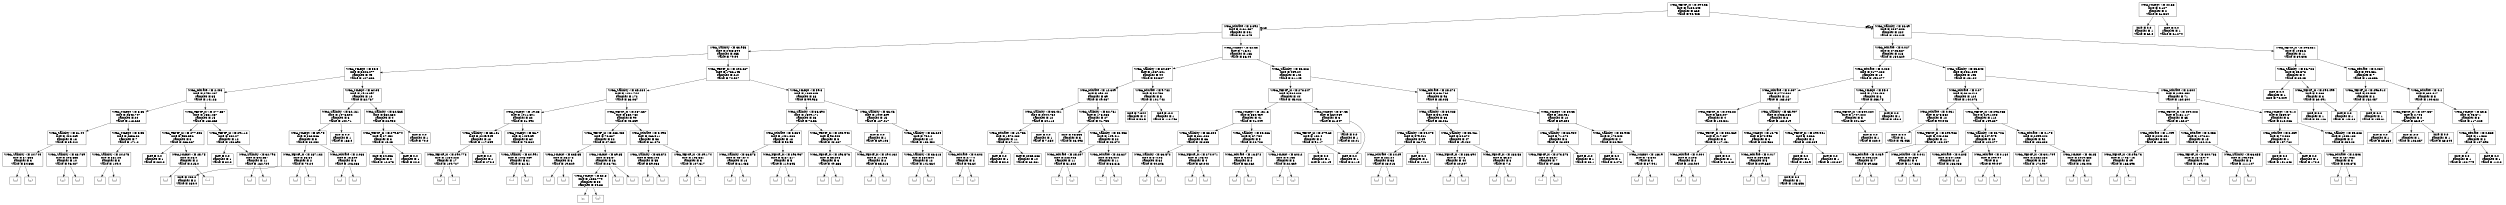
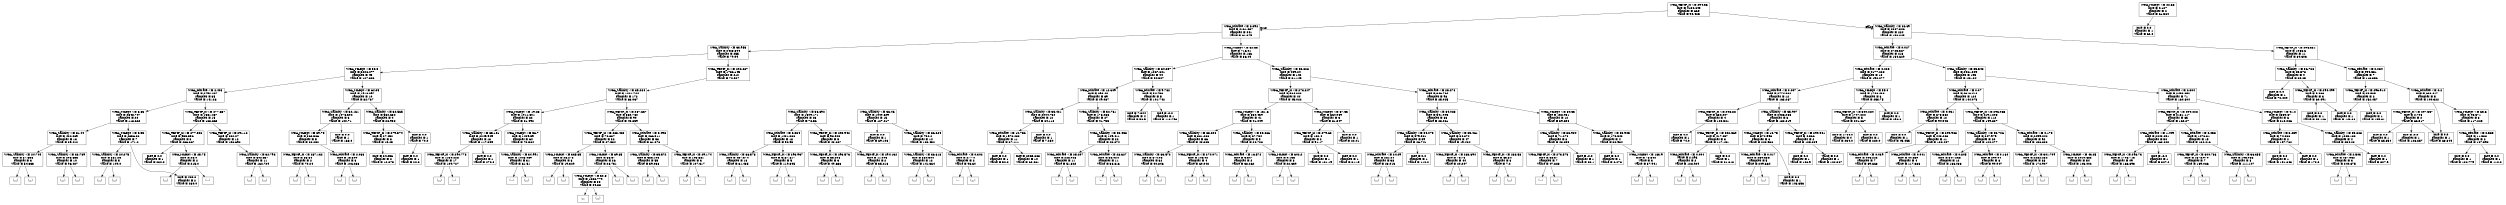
  digraph {
    node [shape=box]
    n1 [label="WOA_TEMP_K <= 294.36\nmse = 4130.643\nsamples = 665\nvalue = 90.425"]
    n2 [label="WOA_Nitrate <= 8.392\nmse = 2161.037\nsamples = 441\nvalue = 61.379"]
    n3 [label="WOA_Salinity <= 36.69\nmse = 2887.306\nsamples = 224\nvalue = 150.045"]
    n4 [label="WOA_Salinity <= 33.953\nmse = 2428.894\nsamples = 255\nvalue = 79.99"]
    n5 [label="WOA_MLDpt <= 32.65\nmse = 716.01\nsamples = 186\nvalue = 36.44"]
    n6 [label="WOA_Nitrate <= 0.027\nmse = 2723.587\nsamples = 213\nvalue = 154.629"]
    n7 [label="WOA_TEMP_K <= 296.531\nmse = 1088.6\nsamples = 11\nvalue = 89.303"]
    n8 [label="WOA_MLDpt <= 33.5\nmse = 3206.077\nsamples = 45\nvalue = 127.306"]
    n9 [label="WOA_TEMP_K <= 292.667\nmse = 1736.145\nsamples = 210\nvalue = 70.527"]
    n10 [label="WOA_Salinity <= 34.657\nmse = 1067.601\nsamples = 44\nvalue = 54.507"]
    n11 [label="WOA_Salinity <= 33.828\nmse = 489.24\nsamples = 142\nvalue = 31.145"]
    n12 [label="WOA_Nitrate <= 2.408\nmse = 2792.287\nsamples = 35\nvalue = 141.28"]
    n13 [label="WOA_MLDpt <= 64.05\nmse = 1918.897\nsamples = 10\nvalue = 82.767"]
    n14 [label="WOA_Salinity <= 35.234\nmse = 1421.744\nsamples = 172\nvalue = 63.037"]
-   n15 [label="WOA_MLDpt <= 59.3\nmse = 1885.343\nsamples = 38\nvalue = 99.938"]
    n16 [label="WOA_MLDpt <= 5.85\nmse = 2648.707\nsamples = 20\nvalue = 118.622"]
    n17 [label="WOA_TEMP_K <= 277.637\nmse = 1581.257\nsamples = 15\nvalue = 168.863"]
    n18 [label="WOA_Salinity <= 32.161\nmse = 1076.502\nsamples = 6\nvalue = 100.71"]
    n19 [label="WOA_Salinity <= 32.565\nmse = 582.632\nsamples = 4\nvalue = 28.938"]
    n20 [label="WOA_MLDpt <= 5.55\nmse = 2356.36\nsamples = 7\nvalue = 171.2"]
    n21 [label="WOA_Salinity <= 31.44\nmse = 422.069\nsamples = 13\nvalue = 89.412"]
    n22 [label="WOA_TEMP_K <= 277.506\nmse = 955.556\nsamples = 3\nvalue = 236.667"]
    n23 [label="WOA_TEMP_K <= 291.12\nmse = 882.07\nsamples = 12\nvalue = 158.692"]
    n24 [label="WOA_Salinity <= 24.275\nmse = 381.25\nsamples = 5\nvalue = 149.0"]
    n25 [label="mse = 400.0\nsamples = 2\nvalue = 260.0"]
    n26 [label="WOA_Salinity <= 24.744\nmse = 37.556\nsamples = 3\nvalue = 54.333"]
    n27 [label="WOA_Salinity <= 33.739\nmse = 203.656\nsamples = 10\nvalue = 96.427"]
    n28 [label="(...)"]
    n29 [label="(...)"]
    n30 [label="(...)"]
    n31 [label="(...)"]
    n32 [label="(...)"]
    n33 [label="(...)"]
    n34 [label="WOA_MLDpt <= 25.75\nmse = 25.0\nsamples = 2\nvalue = 215.0"]
    n35 [label="mse = 0.0\nsamples = 1\nvalue = 280.0"]
    n36 [label="WOA_Salinity <= 32.793\nmse = 602.637\nsamples = 11\nvalue = 162.729"]
-   n37 [label="mse = 0.0\nsamples = 1\nvalue = 82.0"]
    n38 [label="(...)"]
    n39 [label="(...)"]
    n40 [label="(...)"]
    n41 [label="(...)"]
-   n42 [label="mse = 0.0\nsamples = 1\nvalue = 163.0"]
+   n42 [label="mse = 0.0\nvalue = 1\nvalue = 163.0"]
    n43 [label="WOA_MLDpt <= 39.75\nmse = 360.586\nsamples = 5\nvalue = 88.252"]
    n44 [label="WOA_TEMP_K <= 279.574\nmse = 27.452\nsamples = 3\nvalue = 15.25"]
    n45 [label="mse = 0.0\nsamples = 1\nvalue = 70.0"]
    n46 [label="WOA_TEMP_K <= 287.132\nmse = 56.54\nsamples = 2\nvalue = 70.24"]
    n47 [label="WOA_Nitrate <= 2.063\nmse = 15.809\nsamples = 3\nvalue = 106.263"]
    n48 [label="(...)"]
    n49 [label="(...)"]
    n50 [label="(...)"]
    n51 [label="(...)"]
    n52 [label="mse = 24.256\nsamples = 2\nvalue = 12.875"]
    n53 [label="mse = 0.0\nsamples = 1\nvalue = 20.0"]
    n54 [label="WOA_MLDpt <= 19.85\nmse = 1911.601\nsamples = 82\nvalue = 81.492"]
    n55 [label="WOA_TEMP_K <= 287.657\nmse = 582.762\nsamples = 90\nvalue = 48.859"]
    n56 [label="WOA_Salinity <= 36.692\nmse = 1509.171\nsamples = 23\nvalue = 78.56"]
    n57 [label="WOA_Salinity <= 36.46\nmse = 1049.649\nsamples = 15\nvalue = 127.017"]
    n58 [label="WOA_Salinity <= 35.151\nmse = 2249.949\nsamples = 18\nvalue = 117.359"]
    n59 [label="WOA_MLDpt <= 56.7\nmse = 1489.59\nsamples = 64\nvalue = 73.564"]
    n60 [label="WOA_TEMP_K <= 283.423\nmse = 70.387\nsamples = 32\nvalue = 27.534"]
    n61 [label="WOA_Nitrate <= 3.493\nmse = 466.511\nsamples = 58\nvalue = 61.076"]
    n62 [label="WOA_TEMP_K <= 290.773\nmse = 1139.228\nsamples = 17\nvalue = 109.727"]
    n63 [label="mse = 0.0\nsamples = 1\nvalue = 270.0"]
    n64 [label="WOA_Salinity <= 34.991\nmse = 1048.989\nsamples = 31\nvalue = 61.51"]
    n65 [label="(...)"]
    n66 [label="(...)"]
-   n67 [label="WOA_MLDpt <= 52.8\nmse = 1638.779\nsamples = 33\nsamples = 84.88"]
+   n67 [label="WOA_MLDpt <= 52.8\nmse = 1638.779\nsamples = 33\nvalue = 84.88"]
    n68 [label="(...)"]
    n69 [label="(...)"]
    n70 [label="(...)"]
    n71 [label="(...)"]
    n72 [label="WOA_MLDpt <= 335.35\nmse = 26.273\nsamples = 6\nvalue = 19.329"]
    n73 [label="WOA_MLDpt <= 69.85\nmse = 65.57\nsamples = 26\nvalue = 28.731"]
    n74 [label="WOA_Salinity <= 35.572\nmse = 385.193\nsamples = 55\nvalue = 59.066"]
    n75 [label="WOA_TEMP_K <= 291.74\nmse = 105.681\nsamples = 3\nvalue = 107.317"]
    n76 [label="(...)"]
    n77 [label="(...)"]
    n78 [label="(...)"]
    n79 [label="(...)"]
    n80 [label="(...)"]
    n81 [label="(...)"]
    n82 [label="(...)"]
    n83 [label="(...)"]
    n84 [label="WOA_Nitrate <= 3.334\nmse = 1431.388\nsamples = 18\nvalue = 90.95"]
    n85 [label="WOA_TEMP_K <= 293.942\nmse = 93.543\nsamples = 5\nvalue = 43.867"]
    n86 [label="mse = 0.0\nsamples = 1\nvalue = 69.103"]
    n87 [label="WOA_Salinity <= 36.624\nmse = 752.2\nsamples = 14\nvalue = 133.452"]
    n88 [label="WOA_Salinity <= 36.578\nmse = 487.574\nsamples = 13\nvalue = 81.485"]
    n89 [label="WOA_TEMP_K <= 293.937\nmse = 3187.817\nsamples = 5\nvalue = 119.345"]
    n90 [label="WOA_TEMP_K <= 293.576\nmse = 65.298\nsamples = 3\nvalue = 49.636"]
    n91 [label="WOA_TEMP_K <= 294.132\nmse = 11.096\nsamples = 2\nvalue = 35.213"]
    n92 [label="(...)"]
    n93 [label="(...)"]
    n94 [label="(...)"]
    n95 [label="(...)"]
    n96 [label="(...)"]
    n97 [label="(...)"]
    n98 [label="(...)"]
    n99 [label="(...)"]
    n100 [label="WOA_Salinity <= 36.618\nmse = 584.504\nsamples = 12\nvalue = 141.364"]
    n101 [label="WOA_Nitrate <= 0.302\nmse = 2.774\nsamples = 2\nvalue = 98.64"]
    n102 [label="(...)"]
    n103 [label="(...)"]
    n104 [label="(...)"]
    n105 [label="(...)"]
    n106 [label="WOA_Nitrate <= 12.609\nmse = 898.42\nsamples = 39\nvalue = 49.087"]
    n107 [label="WOA_Nitrate <= 9.782\nmse = 54.753\nsamples = 5\nvalue = 101.742"]
    n108 [label="WOA_TEMP_K <= 278.847\nmse = 534.803\nsamples = 44\nvalue = 45.022"]
    n109 [label="WOA_Nitrate <= 25.276\nmse = 346.762\nsamples = 98\nvalue = 25.025"]
    n110 [label="WOA_Salinity <= 33.421\nmse = 2044.752\nsamples = 12\nvalue = 64.118"]
    n111 [label="WOA_Salinity <= 32.761\nmse = 175.268\nsamples = 27\nvalue = 41.755"]
    n112 [label="mse = 7.344\nsamples = 4\nvalue = 98.9"]
    n113 [label="mse = -0.0\nsamples = 1\nvalue = 118.793"]
    n114 [label="WOA_Nitrate <= 10.756\nmse = 1973.233\nsamples = 11\nvalue = 67.111"]
    n115 [label="mse = 0.0\nsamples = 1\nvalue = 7.254"]
-   n116 [label="mse = 96.333\nsamples = 5\nvalue = 26.498"]
    n117 [label="WOA_Salinity <= 33.458\nmse = 149.411\nsamples = 22\nvalue = 43.874"]
    n118 [label="mse = 0.0\nsamples = 1\nvalue = 50.0"]
    n119 [label="mse = 2065.688\nsamples = 10\nvalue = 68.061"]
    n120 [label="WOA_Nitrate <= 25.207\nmse = 228.928\nsamples = 11\nvalue = 51.822"]
    n121 [label="WOA_Nitrate <= 28.627\nmse = 33.024\nsamples = 11\nvalue = 38.816"]
    n122 [label="(...)"]
    n123 [label="(...)"]
    n124 [label="(...)"]
    n125 [label="(...)"]
    n126 [label="WOA_MLDpt <= 151.6\nmse = 360.459\nsamples = 41\nvalue = 41.049"]
    n127 [label="WOA_MLDpt <= 67.35\nmse = 664.989\nsamples = 3\nvalue = 81.347"]
    n128 [label="WOA_Salinity <= 34.083\nmse = 341.905\nsamples = 86\nvalue = 23.061"]
    n129 [label="WOA_MLDpt <= 84.35\nmse = 138.931\nsamples = 12\nvalue = 39.698"]
    n130 [label="WOA_Salinity <= 33.808\nmse = 381.238\nsamples = 36\nvalue = 43.335"]
    n131 [label="WOA_Salinity <= 33.666\nmse = 67.754\nsamples = 5\nvalue = 28.708"]
-   n132 [label="value = 0.0\nsamples = 1\nvalue = 22.41"]
+   n132 [label="mse = 0.0\nsamples = 1\nvalue = 22.41"]
    n133 [label="WOA_TEMP_K <= 279.68\nmse = 100.4\nsamples = 2\nvalue = 91.17"]
    n134 [label="WOA_Salinity <= 33.572\nmse = 374.03\nsamples = 32\nvalue = 40.846"]
    n135 [label="WOA_TEMP_K <= 274.071\nmse = 108.92\nsamples = 4\nvalue = 60.042"]
-   n136 [label="WOA_Nitrate <= 16.572\nmse = 3.548\nsamples = 2\nvalue = 38.262"]
+   n136 [label="WOA_Nitrate <= 16.572\nmse = 3.547\nsamples = 2\nvalue = 38.262"]
    n137 [label="WOA_MLDpt <= 602.2\nmse = 9.136\nsamples = 3\nvalue = 22.339"]
    n138 [label="(...)"]
    n139 [label="(...)"]
    n140 [label="(...)"]
    n141 [label="(...)"]
    n142 [label="(...)"]
    n143 [label="(...)"]
    n144 [label="(...)"]
    n145 [label="(...)"]
    n146 [label="mse = 0.0\nsamples = 1\nvalue = 81.15"]
-   n147 [label="mse = 0.0\nsamples = 1\nmse = 101.19"]
+   n147 [label="mse = 0.0\nsamples = 1\nvalue = 101.19"]
    n148 [label="WOA_Salinity <= 34.075\nmse = 579.581\nsamples = 39\nvalue = 26.741"]
    n149 [label="WOA_Salinity <= 35.461\nmse = 84.874\nsamples = 47\nvalue = 19.484"]
    n150 [label="WOA_Salinity <= 33.984\nmse = 71.278\nsamples = 8\nvalue = 43.855"]
    n151 [label="WOA_Salinity <= 33.905\nmse = 175.543\nsamples = 4\nvalue = 33.984"]
    n152 [label="WOA_Nitrate <= 24.29\nmse = 281.24\nsamples = 38\nvalue = 23.013"]
    n153 [label="mse = 0.0\nsamples = 1\nvalue = 110.0"]
    n154 [label="WOA_TEMP_K <= 283.694\nmse = 76.73\nsamples = 44\nvalue = 20.207"]
    n155 [label="WOA_TEMP_K <= 283.58\nmse = 63.54\nsamples = 3\nvalue = 7.2"]
    n156 [label="(...)"]
    n157 [label="(...)"]
    n158 [label="(...)"]
    n159 [label="(...)"]
    n160 [label="(...)"]
    n161 [label="(...)"]
    n162 [label="WOA_TEMP_K <= 273.573\nmse = 38.37\nsamples = 7\nvalue = 47.888"]
    n163 [label="mse = -0.0\nsamples = 1\nvalue = 33.1"]
    n164 [label="mse = 0.0\nsamples = 1\nvalue = 6.278"]
    n165 [label="WOA_MLDpt <= 183.9\nmse = 75.302\nvalue = 3\nvalue = 37.941"]
    n166 [label="(...)"]
    n167 [label="(...)"]
    n168 [label="(...)"]
    n169 [label="(...)"]
    n170 [label="WOA_Nitrate <= 0.023\nmse = 4177.228\nsamples = 18\nvalue = 190.077"]
    n171 [label="WOA_Salinity <= 35.548\nmse = 2461.309\nsamples = 195\nvalue = 151.34"]
    n172 [label="WOA_Salinity <= 36.728\nmse = 25.578\nsamples = 4\nvalue = 65.25"]
    n173 [label="WOA_Nitrate <= 0.034\nmse = 994.531\nsamples = 7\nvalue = 113.356"]
    n174 [label="WOA_Nitrate <= 0.007\nmse = 2774.032\nsamples = 12\nvalue = 163.267"]
    n175 [label="WOA_MLDpt <= 55.0\nmse = 1748.438\nsamples = 6\nvalue = 253.75"]
    n176 [label="WOA_Nitrate <= 0.07\nmse = 2316.418\nsamples = 124\nvalue = 144.073"]
    n177 [label="WOA_Nitrate <= 2.304\nmse = 2450.652\nsamples = 71\nvalue = 164.804"]
    n178 [label="WOA_TEMP_K <= 298.88\nmse = 632.207\nsamples = 4\nvalue = 108.521"]
    n179 [label="WOA_Salinity <= 35.907\nmse = 2086.286\nsamples = 8\nvalue = 182.819"]
    n180 [label="WOA_TEMP_K <= 300.284\nmse = 1747.222\nsamples = 5\nvalue = 241.667"]
    n181 [label="mse = 0.0\nsamples = 1\nvalue = 290.0"]
+   n182 [label="mse = 0.0\nsamples = 1\nvalue = 74.0"]
    n183 [label="WOA_TEMP_K <= 302.569\nmse = 417.857\nsamples = 3\nvalue = 117.151"]
    n184 [label="WOA_MLDpt <= 13.75\nmse = 572.993\nsamples = 6\nvalue = 203.936"]
    n185 [label="WOA_TEMP_K <= 299.901\nmse = 4.566\nsamples = 2\nvalue = 105.389"]
-   n186 [label="WOA_Nitrate <= 0.004\nmse = 2.296\nsamples = 2\nvalue = 128.929"]
-   n187 [label="mse = 0.0\nsamples = 1\nvalue = 81.818"]
+   n186 [label="WOA_Nitrate <= 0.004\nvalue = 2.296\nsamples = 2\nvalue = 128.929"]
+   n187 [label="mse = 0.0\nvalue = 1\nvalue = 81.818"]
    n188 [label="(...)"]
    n189 [label="(...)"]
    n190 [label="mse = 0.0\nsamples = 1\nvalue = 146.656"]
    n191 [label="WOA_Nitrate <= 0.017\nmse = 269.386\nsamples = 5\nvalue = 209.664"]
-   n192 [label="mse = 0.0\nsamples = 1\nvalue = 102.367"]
+   n192 [label="value = 0.0\nsamples = 1\nvalue = 102.367"]
    n193 [label="mse = 0.0\nsamples = 1\nvalue = 106.9"]
    n194 [label="(...)"]
    n195 [label="(...)"]
+   n196 [label="mse = 1744.0\nsamples = 4\nvalue = 234.0"]
    n197 [label="mse = 0.0\nsamples = 1\nvalue = 280.0"]
    n198 [label="WOA_Nitrate <= 0.031\nmse = 675.562\nsamples = 12\nvalue = 94.948"]
    n199 [label="WOA_TEMP_K <= 296.063\nmse = 2191.208\nsamples = 112\nvalue = 149.887"]
    n200 [label="WOA_TEMP_K <= 299.228\nmse = 2151.117\nsamples = 65\nvalue = 160.27"]
    n201 [label="WOA_MLDpt <= 41.2\nmse = 2889.67\nsamples = 6\nvalue = 218.086"]
-   n202 [label="mse = 0.0\nvalue = 1\nvalue = 45.455"]
+   n202 [label="mse = 0.0\nsamples = 1\nvalue = 45.455"]
    n203 [label="WOA_TEMP_K <= 299.988\nmse = 448.203\nsamples = 11\nvalue = 100.447"]
    n204 [label="WOA_Salinity <= 33.706\nmse = 647.979\nsamples = 20\nvalue = 120.277"]
    n205 [label="WOA_Nitrate <= 0.175\nmse = 2299.042\nsamples = 92\nvalue = 156.803"]
    n206 [label="WOA_Nitrate <= 0.039\nmse = 406.223\nsamples = 7\nvalue = 89.668"]
    n207 [label="WOA_Nitrate <= 0.041\nmse = 44.689\nsamples = 4\nvalue = 117.386"]
    n208 [label="(...)"]
    n209 [label="(...)"]
    n210 [label="(...)"]
    n211 [label="(...)"]
    n212 [label="WOA_Nitrate <= 0.805\nmse = 347.236\nsamples = 12\nvalue = 136.088"]
-   n213 [label="WOA_Nitrate <= 0.164\nmse = 299.94\nvalue = 8\nvalue = 99.947"]
+   n213 [label="WOA_Nitrate <= 0.164\nmse = 299.94\nsamples = 8\nvalue = 99.947"]
    n214 [label="WOA_TEMP_K <= 301.709\nmse = 2282.252\nsamples = 38\nvalue = 172.907"]
    n215 [label="WOA_MLDpt <= 43.25\nmse = 2019.683\nsamples = 54\nvalue = 146.002"]
    n216 [label="(...)"]
    n217 [label="(...)"]
    n218 [label="(...)"]
    n219 [label="(...)"]
    n220 [label="(...)"]
    n221 [label="(...)"]
    n222 [label="(...)"]
    n223 [label="(...)"]
    n224 [label="WOA_Nitrate <= 1.449\nmse = 2043.351\nsamples = 50\nvalue = 168.842"]
    n225 [label="WOA_Nitrate <= 0.053\nmse = 1476.31\nsamples = 15\nvalue = 132.216"]
    n226 [label="WOA_Nitrate <= 3.259\nmse = 74.886\nsamples = 2\nvalue = 157.762"]
    n227 [label="WOA_Salinity <= 35.828\nmse = 1085.138\nsamples = 4\nvalue = 254.28"]
    n228 [label="WOA_TEMP_K <= 298.73\nmse = 1798.713\nsamples = 49\nvalue = 166.893"]
+   n229 [label="mse = -0.0\nsamples = 1\nvalue = 307.2"]
    n230 [label="WOA_TEMP_K <= 300.736\nmse = 1578.979\nsamples = 7\nvalue = 169.086"]
    n231 [label="WOA_Salinity <= 36.355\nmse = 196.956\nsamples = 8\nvalue = 111.147"]
    n232 [label="(...)"]
    n233 [label="(...)"]
    n234 [label="(...)"]
    n235 [label="(...)"]
    n236 [label="(...)"]
    n237 [label="(...)"]
    n238 [label="mse = 0.0\nsamples = 1\nvalue = 151.643"]
    n239 [label="mse = 0.0\nsamples = 1\nvalue = 170.0"]
    n240 [label="WOA_Nitrate <= 2.503\nmse = 457.952\nsamples = 3\nvalue = 240.875"]
+   n241 [label="mse = 0.0\nsamples = 1\nvalue = 307.9"]
    n242 [label="(...)"]
    n243 [label="(...)"]
-   n244 [label="mse = 0.0\nsamples = 1\nmse = 70.009"]
+   n244 [label="mse = 0.0\nsamples = 1\nvalue = 70.009"]
    n245 [label="WOA_TEMP_K <= 294.499\nmse = 5.863\nsamples = 3\nvalue = 60.491"]
    n246 [label="WOA_TEMP_K <= 296.914\nmse = 25.585\nsamples = 2\nvalue = 152.457"]
    n247 [label="WOA_Nitrate <= 0.2\nmse = 638.017\nsamples = 5\nvalue = 100.322"]
    n248 [label="mse = 0.0\nsamples = 1\nvalue = 55.126"]
    n249 [label="mse = 0.0\nsamples = 1\nvalue = 148.88"]
    n250 [label="WOA_MLDpt <= 22.65\nmse = 0.127\nsamples = 2\nvalue = 61.564"]
    n251 [label="mse = 0.0\nsamples = 1\nvalue = 62.0"]
-   n252 [label="mse = 0.0\nsamples = 1\nvalue = 61.274"]
    n253 [label="mse = 0.0\nsamples = 1\nvalue = 159.61"]
    n254 [label="WOA_TEMP_K <= 297.337\nmse = 2.706\nsamples = 2\nvalue = 66.517"]
    n255 [label="WOA_MLDpt <= 63.6\nmse = 98.571\nsamples = 3\nvalue = 117.225"]
    n256 [label="mse = 0.0\nsamples = 1\nvalue = 65.354"]
    n257 [label="mse = 0.0\nsamples = 1\nvalue = 68.844"]
    n258 [label="mse = -0.0\nsamples = 1\nvalue = 126.857"]
    n259 [label="WOA_Nitrate <= 0.535\nmse = 11.588\nsamples = 2\nvalue = 107.593"]
    n260 [label="mse = 0.0\nsamples = 1\nvalue = 102.779"]
    n261 [label="mse = 0.0\nsamples = 1\nvalue = 110.0"]
    n1 -> n2 [headlabel=True labelangle=45 labeldistance=2.5]
    n1 -> n3 [headlabel=False labelangle=-45 labeldistance=2.5]
    n2 -> n4
    n2 -> n5
    n3 -> n6
    n3 -> n7
    n4 -> n8
    n4 -> n9
    n5 -> n10
    n5 -> n11
    n6 -> n170
    n6 -> n171
    n7 -> n172
    n7 -> n173
    n8 -> n12
    n8 -> n13
    n9 -> n14
-   n9 -> n15
    n10 -> n106
    n10 -> n107
    n11 -> n108
    n11 -> n109
    n12 -> n16
    n12 -> n17
    n13 -> n18
    n13 -> n19
    n14 -> n54
    n14 -> n55
-   n15 -> n56
-   n15 -> n57
    n16 -> n20
    n16 -> n21
    n17 -> n22
    n17 -> n23
    n18 -> n42
    n18 -> n43
    n19 -> n44
    n19 -> n45
    n20 -> n24
-   n46 -> n25
+   n20 -> n25
    n21 -> n26
    n21 -> n27
    n22 -> n34
    n22 -> n35
    n23 -> n36
-   n23 -> n37
    n24 -> n28
    n24 -> n29
    n26 -> n30
    n26 -> n31
    n27 -> n32
    n27 -> n33
    n34 -> n38
    n34 -> n39
    n36 -> n40
    n36 -> n41
-   n43 -> n46
    n43 -> n47
    n44 -> n52
-   n44 -> n53
+   n45 -> n53
    n46 -> n48
    n46 -> n49
    n47 -> n50
    n47 -> n51
    n54 -> n58
    n54 -> n59
    n55 -> n60
    n55 -> n61
    n56 -> n84
    n56 -> n85
    n57 -> n86
    n57 -> n87
    n58 -> n62
    n58 -> n63
    n59 -> n64
    n60 -> n72
    n60 -> n73
    n61 -> n74
    n61 -> n75
    n62 -> n65
    n62 -> n66
    n64 -> n70
    n64 -> n71
    n67 -> n68
    n67 -> n69
    n72 -> n76
    n72 -> n77
    n73 -> n67
    n73 -> n78
    n73 -> n79
    n74 -> n80
    n74 -> n81
    n75 -> n82
    n75 -> n83
    n84 -> n88
    n84 -> n89
    n85 -> n90
    n85 -> n91
    n87 -> n100
    n87 -> n101
    n88 -> n92
    n88 -> n93
    n89 -> n94
    n89 -> n95
    n90 -> n96
    n90 -> n97
    n91 -> n98
    n91 -> n99
    n100 -> n102
    n100 -> n103
    n101 -> n104
    n101 -> n105
    n106 -> n110
    n106 -> n111
    n107 -> n112
    n107 -> n113
    n108 -> n126
    n108 -> n127
    n109 -> n128
    n109 -> n129
    n110 -> n114
    n110 -> n115
-   n111 -> n116
    n111 -> n117
    n114 -> n118
    n114 -> n119
    n117 -> n120
    n117 -> n121
    n120 -> n122
    n120 -> n123
    n121 -> n124
    n121 -> n125
    n126 -> n130
    n126 -> n131
    n127 -> n132
-   n127 -> n146
+   n127 -> n133
    n128 -> n148
    n128 -> n149
    n129 -> n150
    n129 -> n151
    n130 -> n134
    n130 -> n135
    n131 -> n136
    n131 -> n137
    n133 -> n146
    n133 -> n147
    n134 -> n138
    n134 -> n139
    n135 -> n140
    n135 -> n141
    n136 -> n142
    n136 -> n143
    n137 -> n144
    n137 -> n145
    n148 -> n152
    n148 -> n153
    n149 -> n154
    n149 -> n155
    n150 -> n162
    n150 -> n163
    n151 -> n164
    n151 -> n165
    n152 -> n156
    n152 -> n157
    n154 -> n158
    n154 -> n159
    n155 -> n160
    n155 -> n161
    n162 -> n166
    n162 -> n167
    n165 -> n168
    n165 -> n169
    n170 -> n174
    n170 -> n175
    n171 -> n176
    n171 -> n177
    n172 -> n244
    n172 -> n245
    n173 -> n246
    n173 -> n247
    n174 -> n178
    n174 -> n179
    n175 -> n180
    n175 -> n181
    n176 -> n198
    n176 -> n199
    n177 -> n200
    n177 -> n201
+   n178 -> n182
    n178 -> n183
    n179 -> n184
    n179 -> n185
+   n180 -> n196
    n180 -> n197
    n183 -> n186
    n183 -> n187
-   n193 -> n190
+   n184 -> n190
    n184 -> n191
    n185 -> n192
    n185 -> n193
    n186 -> n188
    n186 -> n189
    n191 -> n194
    n191 -> n195
    n198 -> n202
    n198 -> n203
    n199 -> n204
    n199 -> n205
    n200 -> n224
    n200 -> n225
    n201 -> n226
    n201 -> n227
    n203 -> n206
    n203 -> n207
    n204 -> n212
    n204 -> n213
    n205 -> n214
    n205 -> n215
    n206 -> n208
    n206 -> n209
    n207 -> n210
    n207 -> n211
    n212 -> n216
    n212 -> n217
    n213 -> n218
    n213 -> n219
    n214 -> n220
    n214 -> n221
    n215 -> n222
    n215 -> n223
    n224 -> n228
+   n224 -> n229
    n225 -> n230
    n225 -> n231
    n226 -> n238
    n226 -> n239
    n227 -> n240
+   n227 -> n241
    n228 -> n232
    n228 -> n233
    n230 -> n234
    n230 -> n235
    n231 -> n236
    n231 -> n237
    n240 -> n242
    n240 -> n243
-   n245 -> n248
+   n248 -> n245
    n245 -> n249
    n246 -> n249
    n246 -> n253
-   n247 -> n254
+   n247 -> n257
    n247 -> n255
    n250 -> n251
-   n250 -> n252
    n254 -> n256
    n254 -> n257
    n254 -> n258
    n255 -> n259
    n259 -> n260
    n259 -> n261
  }
